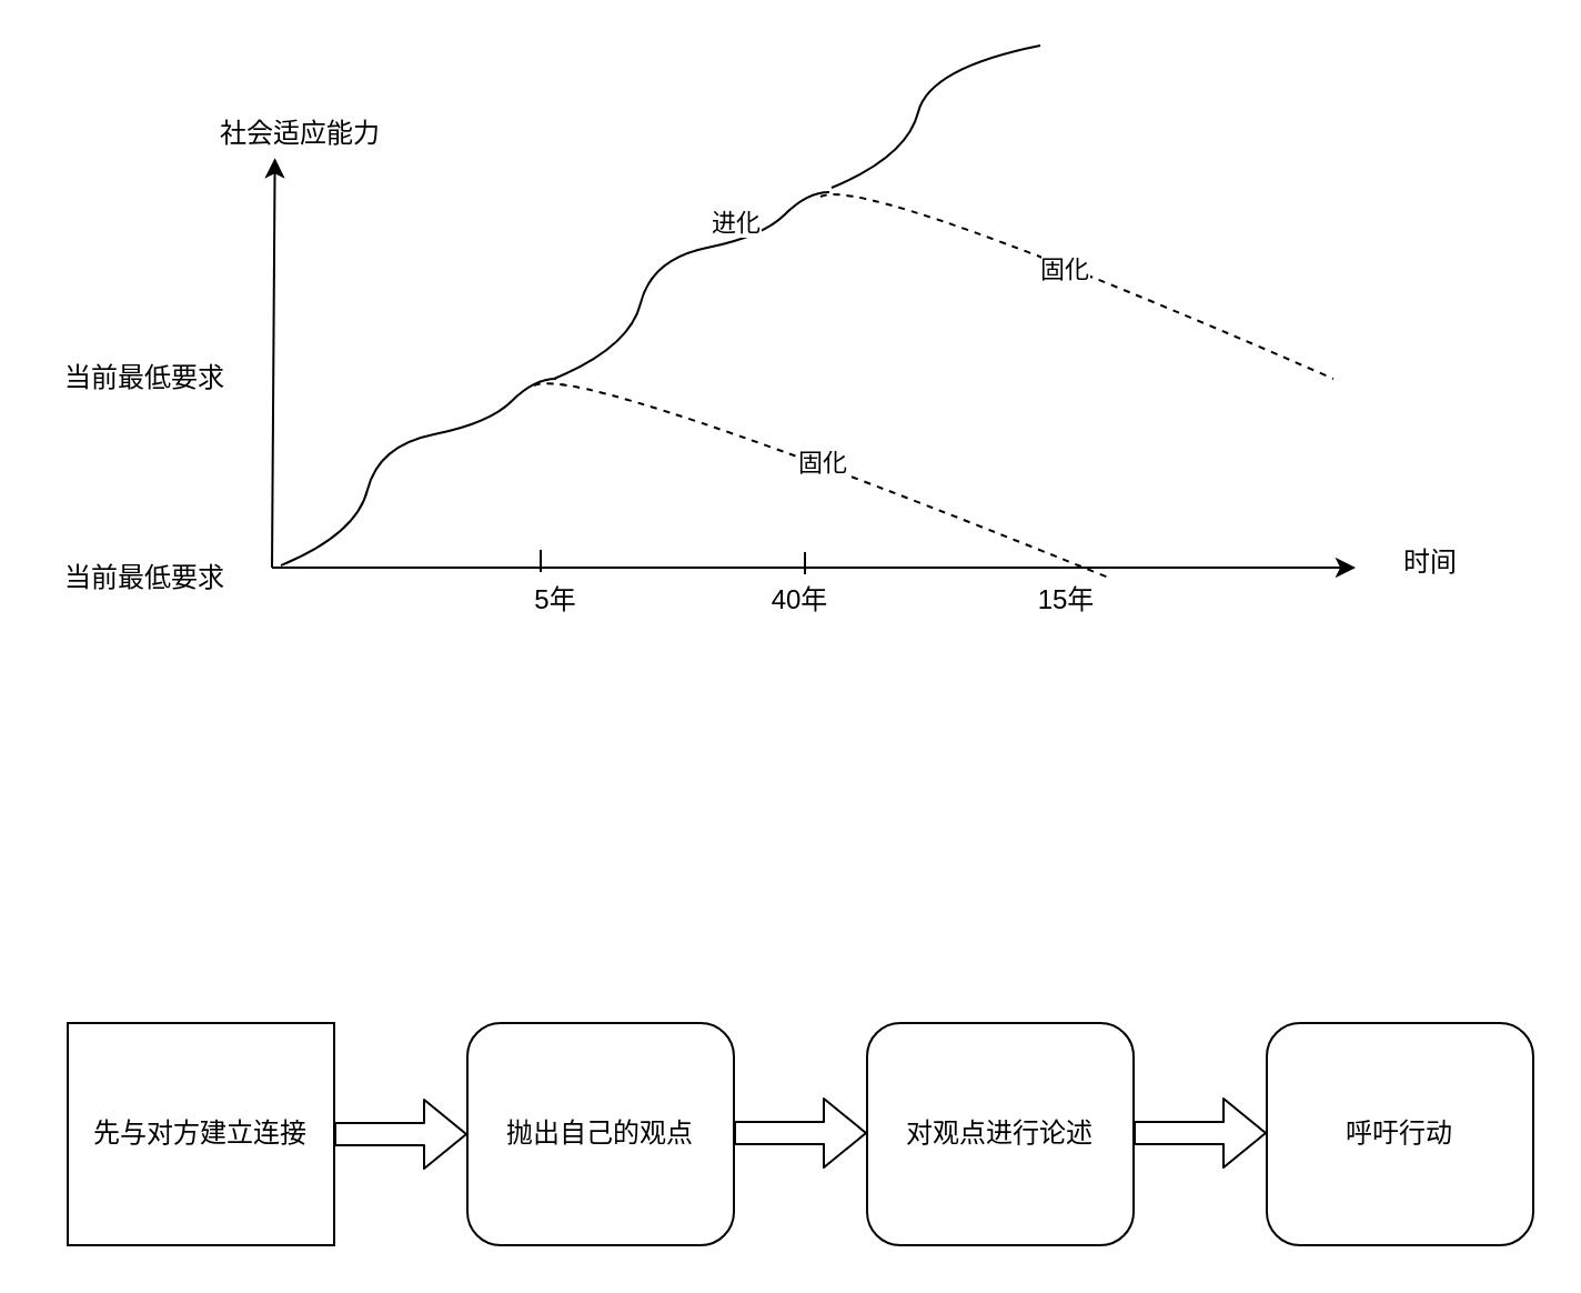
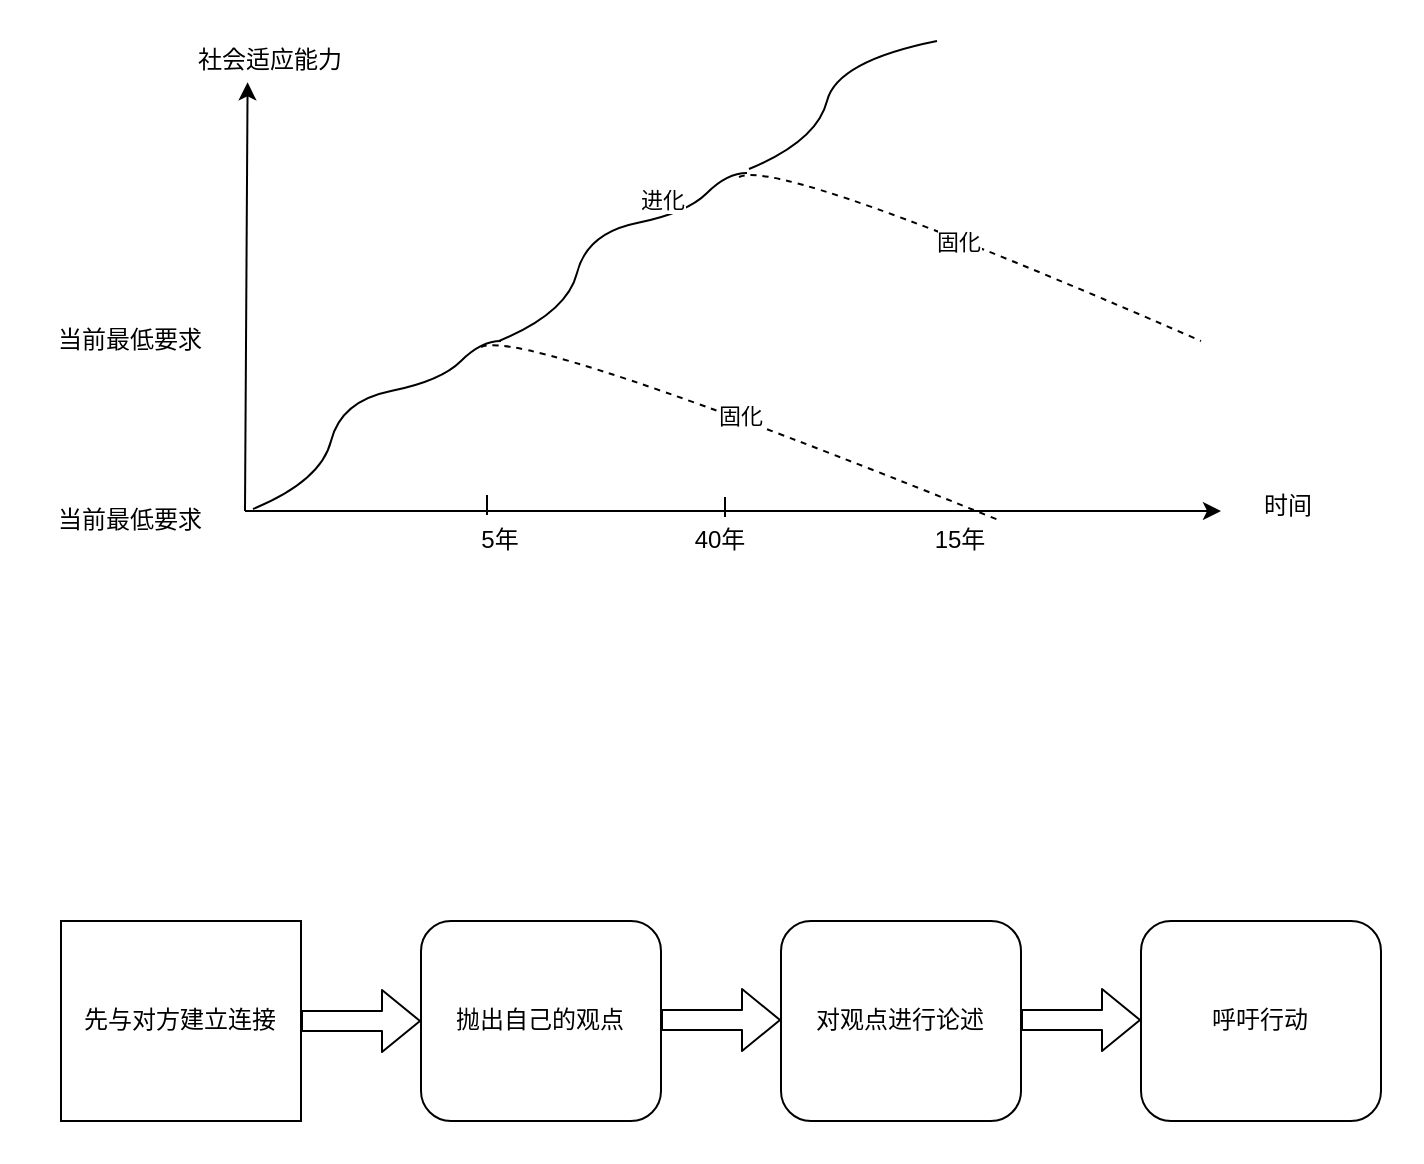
  <mxCell id="0" />
  <mxCell id="1" parent="0" />
  <mxCell id="2" value="" style="curved=1;endArrow=none;html=1;endFill=0;" parent="1" edge="1"><mxGeometry width="50" height="50" relative="1" as="geometry"><mxPoint x="126" y="254" as="sourcePoint" /><mxPoint x="250" y="170" as="targetPoint" /><Array as="points"><mxPoint x="160" y="240" /><mxPoint x="170" y="200" /><mxPoint x="220" y="190" /><mxPoint x="240" y="170" /></Array></mxGeometry></mxCell>
  <mxCell id="3" value="" style="endArrow=classic;html=1;endFill=1;" parent="1" edge="1"><mxGeometry width="50" height="50" relative="1" as="geometry"><mxPoint x="122" y="255" as="sourcePoint" /><mxPoint x="610" y="255" as="targetPoint" /></mxGeometry></mxCell>
  <mxCell id="4" value="" style="endArrow=classic;html=1;startArrow=none;startFill=0;endFill=1;entryX=0.37;entryY=1.033;entryDx=0;entryDy=0;entryPerimeter=0;" parent="1" target="15" edge="1"><mxGeometry width="50" height="50" relative="1" as="geometry"><mxPoint x="122" y="255" as="sourcePoint" /><mxPoint x="122" y="60" as="targetPoint" /></mxGeometry></mxCell>
  <mxCell id="5" value="" style="curved=1;endArrow=none;html=1;endFill=0;" parent="1" edge="1"><mxGeometry width="50" height="50" relative="1" as="geometry"><mxPoint x="249" y="170" as="sourcePoint" /><mxPoint x="373" y="86" as="targetPoint" /><Array as="points"><mxPoint x="283" y="156" /><mxPoint x="293" y="116" /><mxPoint x="343" y="106" /><mxPoint x="363" y="86" /></Array></mxGeometry></mxCell>
  <mxCell id="6" value="" style="curved=1;endArrow=none;html=1;dashed=1;endFill=0;" parent="1" edge="1"><mxGeometry width="50" height="50" relative="1" as="geometry"><mxPoint x="240" y="173" as="sourcePoint" /><mxPoint x="500" y="260" as="targetPoint" /><Array as="points"><mxPoint x="260" y="163" /></Array></mxGeometry></mxCell>
  <mxCell id="7" value="固化" style="edgeLabel;html=1;align=center;verticalAlign=middle;resizable=0;points=[];" parent="6" vertex="1" connectable="0"><mxGeometry x="-0.006" relative="1" as="geometry"><mxPoint as="offset" /></mxGeometry></mxCell>
  <mxCell id="8" value="" style="curved=1;endArrow=none;html=1;dashed=1;endFill=0;" parent="1" edge="1"><mxGeometry width="50" height="50" relative="1" as="geometry"><mxPoint x="369" y="88" as="sourcePoint" /><mxPoint x="600" y="170" as="targetPoint" /><Array as="points"><mxPoint x="389" y="78" /></Array></mxGeometry></mxCell>
  <mxCell id="9" value="固化" style="edgeLabel;html=1;align=center;verticalAlign=middle;resizable=0;points=[];" parent="8" vertex="1" connectable="0"><mxGeometry x="-0.044" y="-3" relative="1" as="geometry"><mxPoint as="offset" /></mxGeometry></mxCell>
  <mxCell id="10" value="5年" style="text;html=1;strokeColor=none;fillColor=none;align=center;verticalAlign=middle;whiteSpace=wrap;rounded=0;" parent="1" vertex="1"><mxGeometry x="230" y="260" width="40" height="20" as="geometry" /></mxCell>
  <mxCell id="11" value="" style="endArrow=none;html=1;" parent="1" edge="1"><mxGeometry width="50" height="50" relative="1" as="geometry"><mxPoint x="243" y="257" as="sourcePoint" /><mxPoint x="243" y="247" as="targetPoint" /></mxGeometry></mxCell>
  <mxCell id="12" value="40年" style="text;html=1;strokeColor=none;fillColor=none;align=center;verticalAlign=middle;whiteSpace=wrap;rounded=0;" parent="1" vertex="1"><mxGeometry x="340" y="260" width="40" height="20" as="geometry" /></mxCell>
  <mxCell id="13" value="15年" style="text;html=1;strokeColor=none;fillColor=none;align=center;verticalAlign=middle;whiteSpace=wrap;rounded=0;" parent="1" vertex="1"><mxGeometry x="460" y="260" width="40" height="20" as="geometry" /></mxCell>
  <mxCell id="14" value="当前最低要求" style="text;html=1;strokeColor=none;fillColor=none;align=center;verticalAlign=middle;whiteSpace=wrap;rounded=0;" parent="1" vertex="1"><mxGeometry x="20" y="250" width="90" height="20" as="geometry" /></mxCell>
- <mxCell id="15" value="社会适应能力" style="text;html=1;strokeColor=none;fillColor=none;align=center;verticalAlign=middle;whiteSpace=wrap;rounded=0;" parent="1" vertex="1"><mxGeometry x="90" y="50" width="90" height="20" as="geometry" /></mxCell>
+ <mxCell id="15" value="社会适应能力" style="text;html=1;strokeColor=none;fillColor=none;align=center;verticalAlign=middle;whiteSpace=wrap;rounded=0;" parent="1" vertex="1"><mxGeometry x="90" y="20" width="90" height="20" as="geometry" /></mxCell>
  <mxCell id="16" value="时间" style="text;html=1;strokeColor=none;fillColor=none;align=center;verticalAlign=middle;whiteSpace=wrap;rounded=0;" parent="1" vertex="1"><mxGeometry x="610" y="243" width="68" height="20" as="geometry" /></mxCell>
  <mxCell id="17" value="" style="curved=1;endArrow=none;html=1;endFill=0;" parent="1" edge="1"><mxGeometry width="50" height="50" relative="1" as="geometry"><mxPoint x="374" y="84" as="sourcePoint" /><mxPoint x="468" y="20" as="targetPoint" /><Array as="points"><mxPoint x="408" y="70" /><mxPoint x="418" y="30" /><mxPoint x="468" y="20" /></Array></mxGeometry></mxCell>
  <mxCell id="18" value="进化" style="edgeLabel;html=1;align=center;verticalAlign=middle;resizable=0;points=[];" parent="17" vertex="1" connectable="0"><mxGeometry x="0.646" y="2" relative="1" as="geometry"><mxPoint x="-115.06" y="77.45" as="offset" /></mxGeometry></mxCell>
  <mxCell id="19" value="" style="endArrow=none;html=1;" parent="1" edge="1"><mxGeometry width="50" height="50" relative="1" as="geometry"><mxPoint x="362" y="258" as="sourcePoint" /><mxPoint x="362" y="248" as="targetPoint" /></mxGeometry></mxCell>
  <mxCell id="20" value="当前最低要求" style="text;html=1;strokeColor=none;fillColor=none;align=center;verticalAlign=middle;whiteSpace=wrap;rounded=0;" parent="1" vertex="1"><mxGeometry x="20" y="160" width="90" height="20" as="geometry" /></mxCell>
  <mxCell id="21" value="先与对方建立连接" style="whiteSpace=wrap;html=1;rounded=0;" parent="1" vertex="1"><mxGeometry x="30" y="460" width="120" height="100" as="geometry" /></mxCell>
  <mxCell id="22" value="抛出自己的观点" style="rounded=1;whiteSpace=wrap;html=1;" parent="1" vertex="1"><mxGeometry x="210" y="460" width="120" height="100" as="geometry" /></mxCell>
  <mxCell id="23" value="对观点进行论述" style="rounded=1;whiteSpace=wrap;html=1;" parent="1" vertex="1"><mxGeometry x="390" y="460" width="120" height="100" as="geometry" /></mxCell>
  <mxCell id="24" value="呼吁行动" style="rounded=1;whiteSpace=wrap;html=1;" parent="1" vertex="1"><mxGeometry x="570" y="460" width="120" height="100" as="geometry" /></mxCell>
  <mxCell id="25" value="" style="shape=flexArrow;endArrow=classic;html=1;exitX=1;exitY=0.5;exitDx=0;exitDy=0;" parent="1" source="21" edge="1"><mxGeometry width="50" height="50" relative="1" as="geometry"><mxPoint x="170" y="550" as="sourcePoint" /><mxPoint x="210" y="510" as="targetPoint" /></mxGeometry></mxCell>
  <mxCell id="26" value="" style="shape=flexArrow;endArrow=classic;html=1;exitX=1;exitY=0.5;exitDx=0;exitDy=0;" parent="1" edge="1"><mxGeometry width="50" height="50" relative="1" as="geometry"><mxPoint x="330" y="509.5" as="sourcePoint" /><mxPoint x="390" y="509.5" as="targetPoint" /></mxGeometry></mxCell>
  <mxCell id="27" value="" style="shape=flexArrow;endArrow=classic;html=1;exitX=1;exitY=0.5;exitDx=0;exitDy=0;" parent="1" edge="1"><mxGeometry width="50" height="50" relative="1" as="geometry"><mxPoint x="510" y="509.5" as="sourcePoint" /><mxPoint x="570" y="509.5" as="targetPoint" /></mxGeometry></mxCell>
